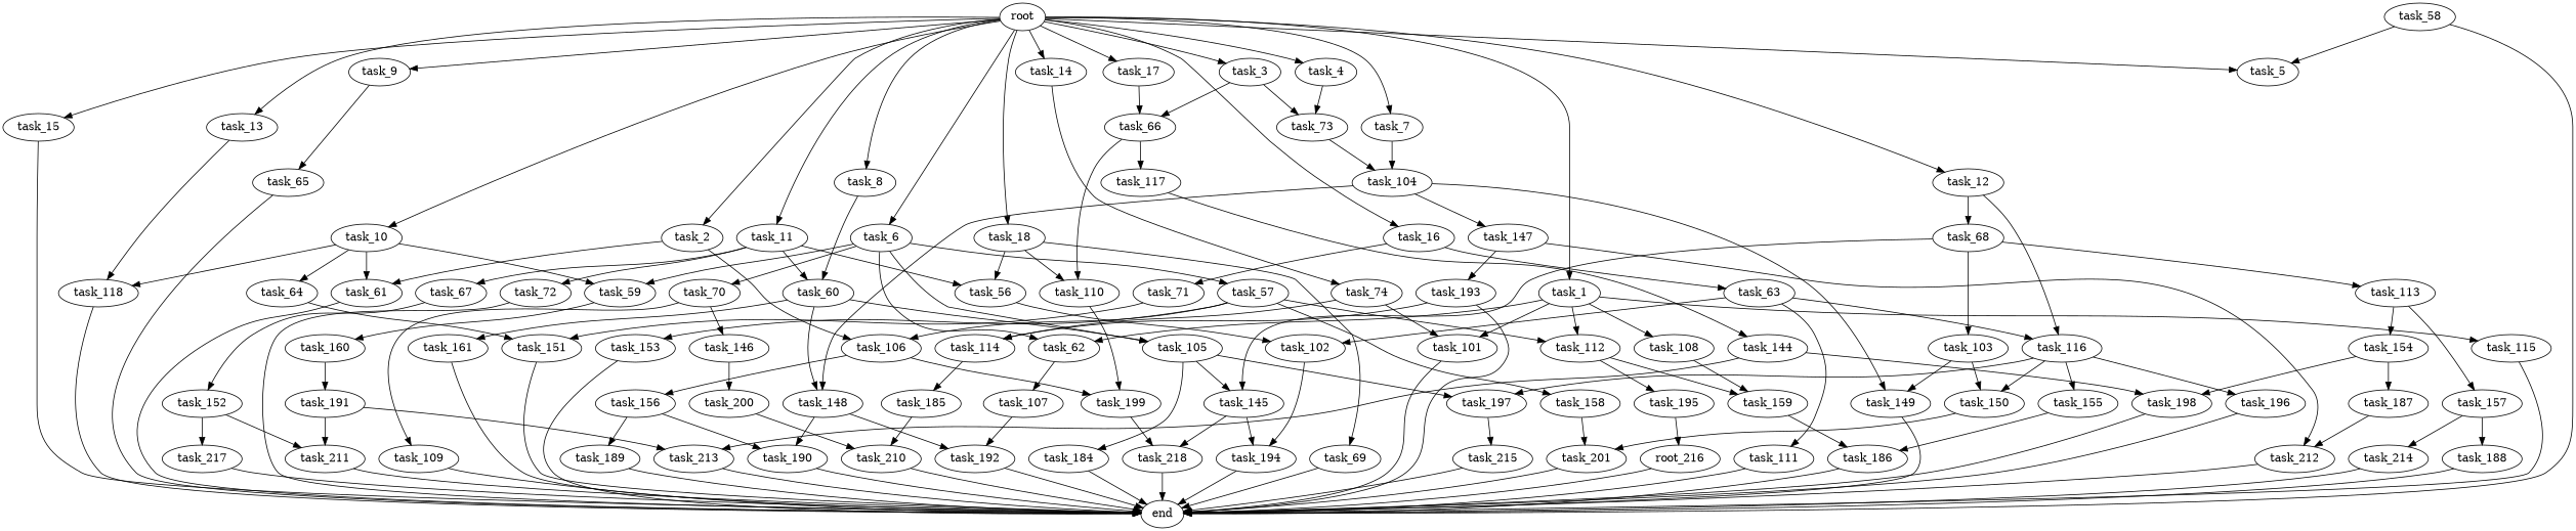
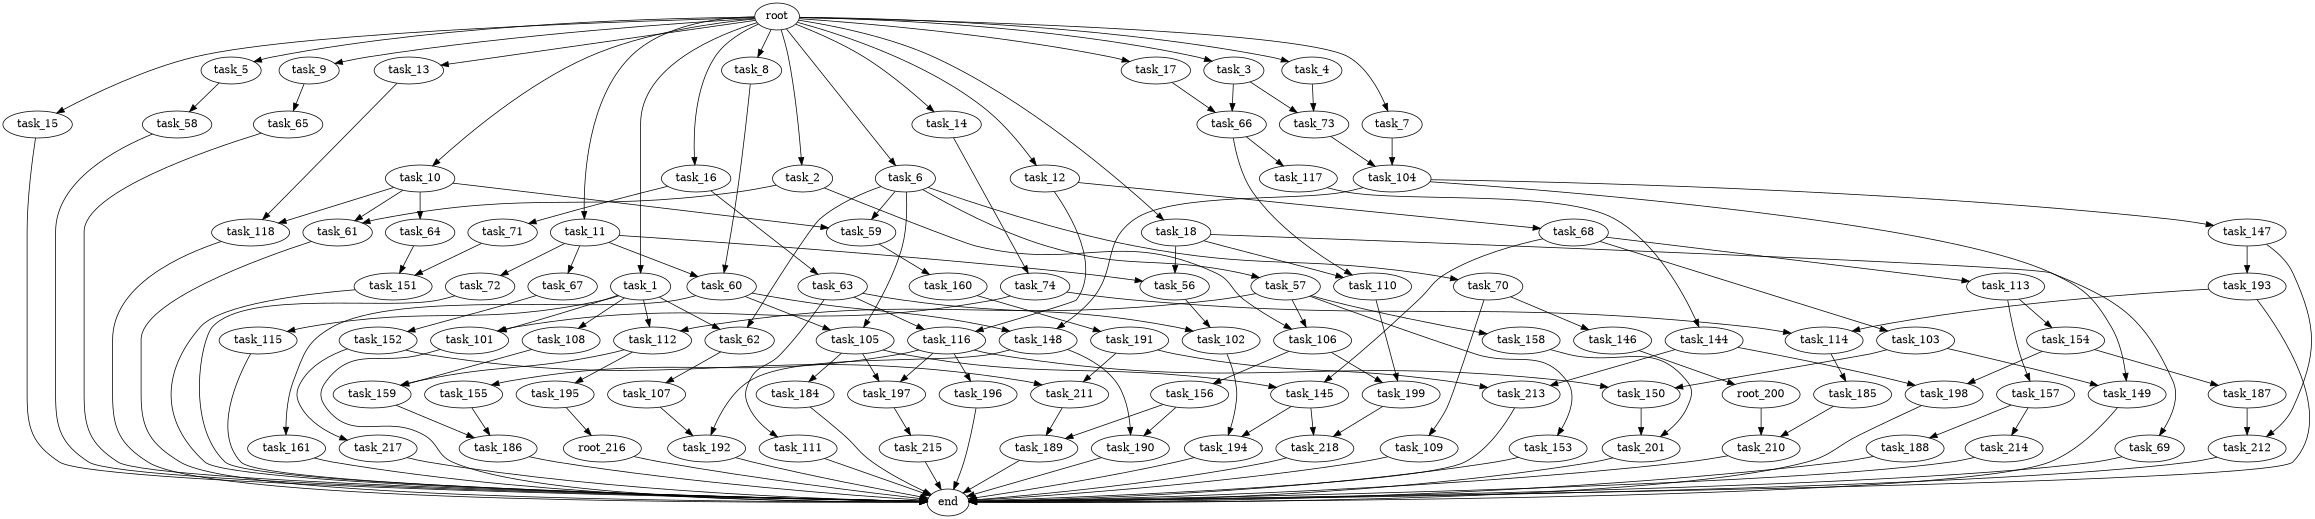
  digraph {
    root
    task_1
    task_2
    task_3
    task_4
    task_5
    task_6
    task_7
    task_8
    task_9
    task_10
    task_11
    task_12
    task_13
    task_14
    task_15
    task_16
    task_17
    task_18
    task_62
    task_101
    task_108
    task_112
    task_115
    task_61
    task_106
    task_66
    task_73
    task_58
    task_57
    task_59
    task_70
    task_105
    task_104
    task_60
    task_65
    task_64
    task_118
    task_56
    task_67
    task_72
    task_68
    task_116
    task_74
    end
    task_63
    task_71
    task_69
    task_110
    task_107
    task_159
    task_195
    task_156
    task_199
    task_117
    task_153
    task_158
    task_160
    task_109
    task_146
    task_145
    task_184
    task_197
    task_148
    task_149
    task_147
    task_161
    task_151
    task_102
    task_152
    task_103
    task_113
    task_150
    task_155
    task_196
    task_114
    task_111
    task_194
    task_201
    task_191
    task_192
    task_190
    task_144
    task_211
    task_217
    task_154
    task_157
    task_218
-   task_200
+   task_200 [label=root_200]
    task_185
    task_193
    task_212
    task_215
    task_189
    task_186
    n96 [label=root_216]
    task_198
    task_187
    task_188
    task_214
    task_210
    task_213
    root -> task_1
    root -> task_2
    root -> task_3
    root -> task_4
    root -> task_5
    root -> task_6
    root -> task_7
    root -> task_8
    root -> task_9
    root -> task_10
    root -> task_11
    root -> task_12
    root -> task_13
    root -> task_14
    root -> task_15
    root -> task_16
    root -> task_17
    root -> task_18
    task_1 -> task_62
    task_1 -> task_101
    task_1 -> task_108
    task_1 -> task_112
    task_1 -> task_115
    task_2 -> task_61
    task_2 -> task_106
    task_3 -> task_66
    task_3 -> task_73
    task_4 -> task_73
-   task_58 -> task_5
+   task_5 -> task_58
    task_6 -> task_62
    task_6 -> task_57
    task_6 -> task_59
    task_6 -> task_70
    task_6 -> task_105
    task_7 -> task_104
    task_8 -> task_60
    task_9 -> task_65
    task_10 -> task_61
    task_10 -> task_59
    task_10 -> task_64
    task_10 -> task_118
    task_11 -> task_60
    task_11 -> task_56
    task_11 -> task_67
    task_11 -> task_72
    task_12 -> task_68
    task_12 -> task_116
    task_13 -> task_118
    task_14 -> task_74
    task_15 -> end
    task_16 -> task_63
    task_16 -> task_71
    task_17 -> task_66
    task_18 -> task_56
    task_18 -> task_69
    task_18 -> task_110
    task_62 -> task_107
    task_101 -> end
    task_108 -> task_159
    task_112 -> task_159
    task_112 -> task_195
    task_115 -> end
    task_61 -> end
    task_106 -> task_156
    task_106 -> task_199
    task_66 -> task_110
    task_66 -> task_117
    task_73 -> task_104
    task_58 -> end
    task_57 -> task_112
    task_57 -> task_106
    task_57 -> task_153
    task_57 -> task_158
    task_59 -> task_160
    task_70 -> task_109
    task_70 -> task_146
    task_105 -> task_145
    task_105 -> task_184
    task_105 -> task_197
    task_104 -> task_148
    task_104 -> task_149
    task_104 -> task_147
    task_60 -> task_105
    task_60 -> task_148
    task_60 -> task_161
    task_65 -> end
    task_64 -> task_151
    task_118 -> end
    task_56 -> task_102
    task_67 -> task_152
    task_72 -> end
    task_68 -> task_145
    task_68 -> task_103
    task_68 -> task_113
    task_116 -> task_197
    task_116 -> task_150
    task_116 -> task_155
    task_116 -> task_196
    task_74 -> task_101
    task_74 -> task_114
    task_63 -> task_116
    task_63 -> task_102
    task_63 -> task_111
    task_71 -> task_151
    task_69 -> end
    task_110 -> task_199
    task_107 -> task_192
    task_159 -> task_186
    task_195 -> n96
    task_156 -> task_190
    task_156 -> task_189
    task_199 -> task_218
    task_117 -> task_144
    task_153 -> end
    task_158 -> task_201
    task_160 -> task_191
    task_109 -> end
    task_146 -> task_200
    task_145 -> task_194
    task_145 -> task_218
    task_184 -> end
    task_197 -> task_215
    task_148 -> task_192
    task_148 -> task_190
    task_149 -> end
    task_147 -> task_193
    task_147 -> task_212
    task_161 -> end
    task_151 -> end
    task_102 -> task_194
    task_152 -> task_211
    task_152 -> task_217
    task_103 -> task_149
    task_103 -> task_150
    task_113 -> task_154
    task_113 -> task_157
    task_150 -> task_201
    task_155 -> task_186
    task_196 -> end
    task_114 -> task_185
    task_111 -> end
    task_194 -> end
    task_201 -> end
    task_191 -> task_211
    task_191 -> task_213
    task_192 -> end
    task_190 -> end
    task_144 -> task_198
    task_144 -> task_213
-   task_211 -> end
+   task_211 -> task_189
    task_217 -> end
    task_154 -> task_198
    task_154 -> task_187
    task_157 -> task_188
    task_157 -> task_214
    task_218 -> end
    task_200 -> task_210
    task_185 -> task_210
    task_193 -> end
    task_193 -> task_114
    task_212 -> end
    task_215 -> end
    task_189 -> end
    task_186 -> end
    n96 -> end
    task_198 -> end
    task_187 -> task_212
    task_188 -> end
    task_214 -> end
    task_210 -> end
    task_213 -> end
  }
